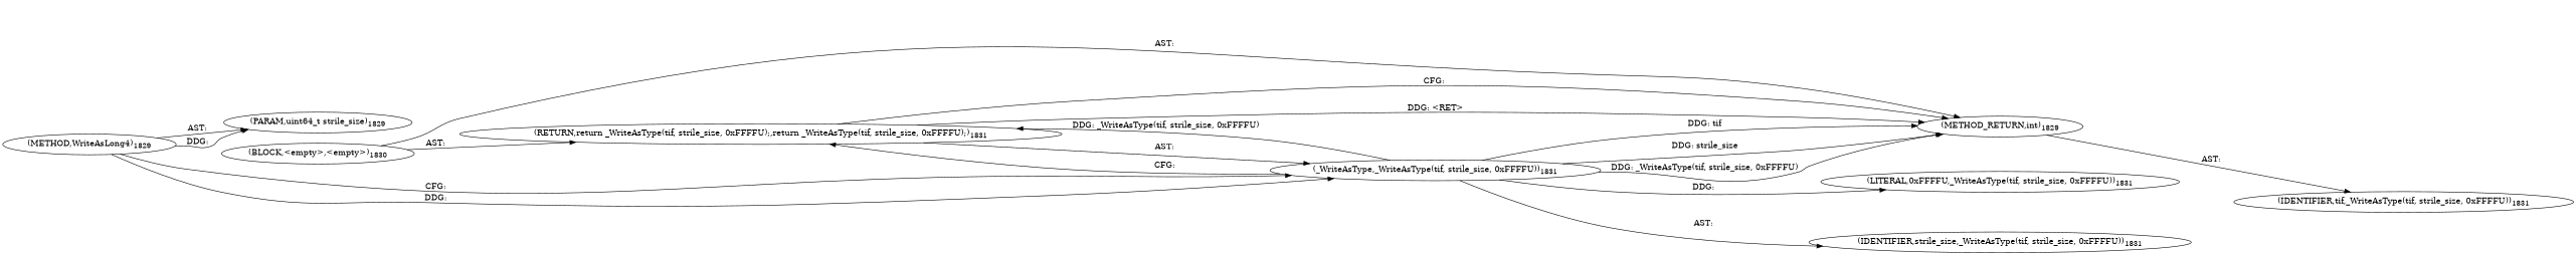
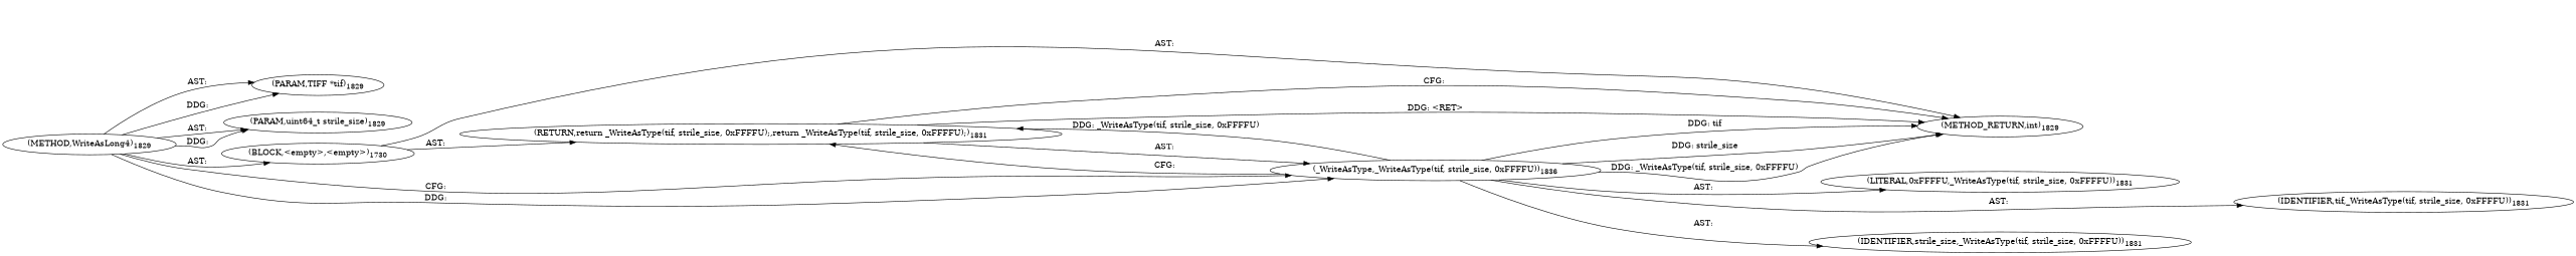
  digraph {
    rankdir=LR
    n1 [label=<(METHOD,WriteAsLong4)<SUB>1829</SUB>>]
+   n2 [label=<(PARAM,TIFF *tif)<SUB>1829</SUB>>]
    n3 [label=<(PARAM,uint64_t strile_size)<SUB>1829</SUB>>]
-   n4 [label=<(BLOCK,&lt;empty&gt;,&lt;empty&gt;)<SUB>1830</SUB>>]
-   n5 [label=<(_WriteAsType,_WriteAsType(tif, strile_size, 0xFFFFU))<SUB>1831</SUB>>]
+   n4 [label=<(BLOCK,&lt;empty&gt;,&lt;empty&gt;)<SUB>1730</SUB>>]
+   n5 [label=<(_WriteAsType,_WriteAsType(tif, strile_size, 0xFFFFU))<SUB>1836</SUB>>]
    n6 [label=<(METHOD_RETURN,int)<SUB>1829</SUB>>]
    n7 [label=<(RETURN,return _WriteAsType(tif, strile_size, 0xFFFFU);,return _WriteAsType(tif, strile_size, 0xFFFFU);)<SUB>1831</SUB>>]
    n8 [label=<(IDENTIFIER,tif,_WriteAsType(tif, strile_size, 0xFFFFU))<SUB>1831</SUB>>]
    n9 [label=<(IDENTIFIER,strile_size,_WriteAsType(tif, strile_size, 0xFFFFU))<SUB>1831</SUB>>]
    n10 [label=<(LITERAL,0xFFFFU,_WriteAsType(tif, strile_size, 0xFFFFU))<SUB>1831</SUB>>]
+   n1 -> n2 [label="AST: "]
+   n1 -> n2 [label="DDG: "]
    n1 -> n3 [label="AST: "]
    n1 -> n3 [label="DDG: "]
+   n1 -> n4 [label="AST: "]
    n1 -> n5 [label="CFG: "]
    n1 -> n5 [label="DDG: "]
    n4 -> n6 [label="AST: "]
    n4 -> n7 [label="AST: "]
    n5 -> n6 [label="DDG: tif"]
    n5 -> n6 [label="DDG: strile_size"]
    n5 -> n6 [label="DDG: _WriteAsType(tif, strile_size, 0xFFFFU)"]
    n5 -> n7 [label="CFG: "]
    n5 -> n7 [label="DDG: _WriteAsType(tif, strile_size, 0xFFFFU)"]
-   n6 -> n8 [label="AST: "]
+   n5 -> n8 [label="AST: "]
    n5 -> n9 [label="AST: "]
-   n5 -> n10 [label="DDG: "]
+   n5 -> n10 [label="AST: "]
    n7 -> n5 [label="AST: "]
    n7 -> n6 [label="CFG: "]
    n7 -> n6 [label="DDG: &lt;RET&gt;"]
  }
